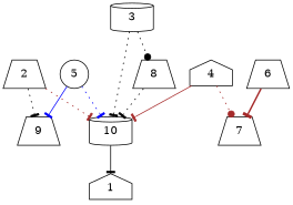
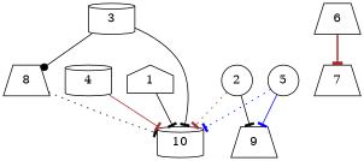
  digraph {
    node [alpha=0.02 shape=trapezium]
    edge [arrowhead=tee color=black style=dotted]
    1 [expect_size=28267520 shape=house]
    10 [alpha=0.06 expect_size=45378560 shape=cylinder]
-   2 [expect_size=44427264]
+   2 [expect_size=44427264 shape=circle]
    9 [alpha=0.07 expect_size=32177152]
    3 [alpha=0.09 expect_size=37945344 shape=cylinder]
    8 [alpha=0.12 expect_size=35439616]
    7 [alpha=0.05 expect_size=36466688]
-   4 [alpha=0.11 expect_size=34569216 shape=house]
+   4 [alpha=0.11 expect_size=34569216 shape=cylinder]
    5 [alpha=0.04 expect_size=37652480 shape=circle]
    6 [alpha=0.04 expect_size=17205248]
-   10 -> 1 [style=solid]
+   1 -> 10 [style=solid]
    2 -> 10 [color=brown]
-   2 -> 9
-   3 -> 10
-   3 -> 8 [arrowhead=dot]
+   2 -> 9 [style=solid]
+   3 -> 10 [style=solid]
+   3 -> 8 [arrowhead=dot style=solid]
    8 -> 10
    4 -> 10 [color=brown style=solid]
-   4 -> 7 [arrowhead=dot color=brown]
    5 -> 10 [color=blue]
    5 -> 9 [color=blue style=solid]
    6 -> 7 [color=brown style=bold]
  }
